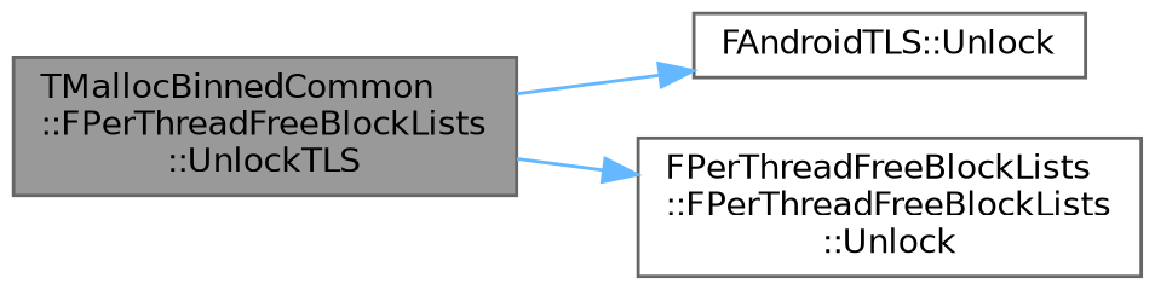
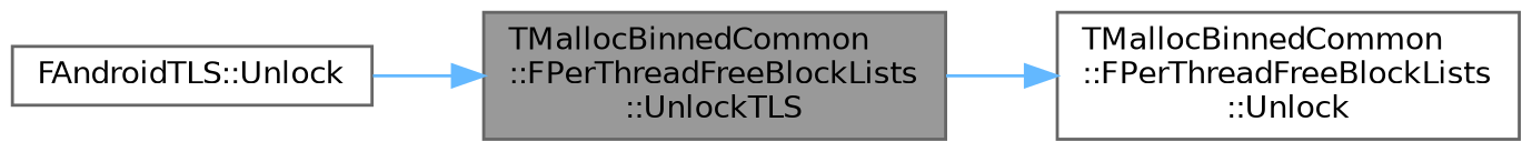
  digraph {
    fontname="DejaVu Sans"
    rankdir=LR
    node [color=grey40 fillcolor=white fontname="DejaVu Sans" fontsize=10 shape=box style=filled]
    edge [color=steelblue1 fontname="DejaVu Sans" fontsize=10 labelfontname=Helvetica labelfontsize=10 style=solid]
    n1 [color=gray40 fillcolor=grey60 fontcolor=black height=0.2 label="TMallocBinnedCommon\l::FPerThreadFreeBlockLists\l::UnlockTLS" width=0.4]
    n2 [height=0.2 label="FAndroidTLS::Unlock" width=0.4]
-   n3 [height=0.2 label="FPerThreadFreeBlockLists\l::FPerThreadFreeBlockLists\l::Unlock" width=0.4]
-   n1 -> n2
+   n3 [height=0.2 label="TMallocBinnedCommon\l::FPerThreadFreeBlockLists\l::Unlock" width=0.4]
+   n2 -> n1
    n1 -> n3
  }
